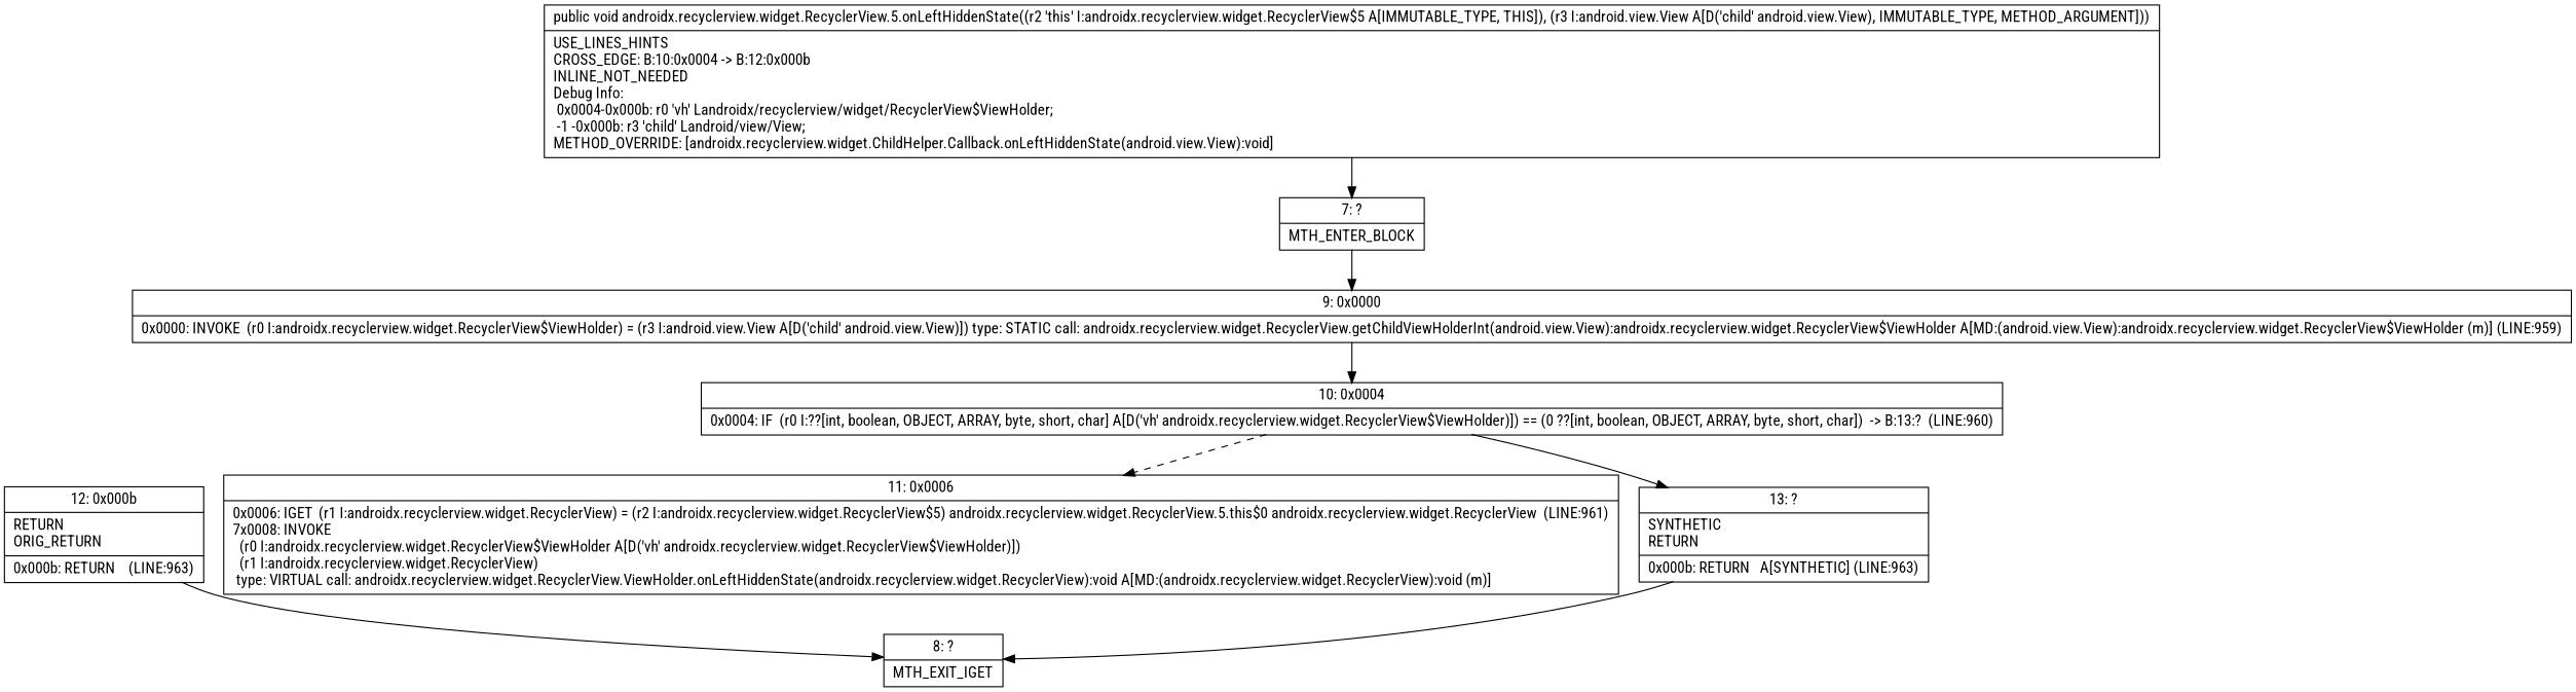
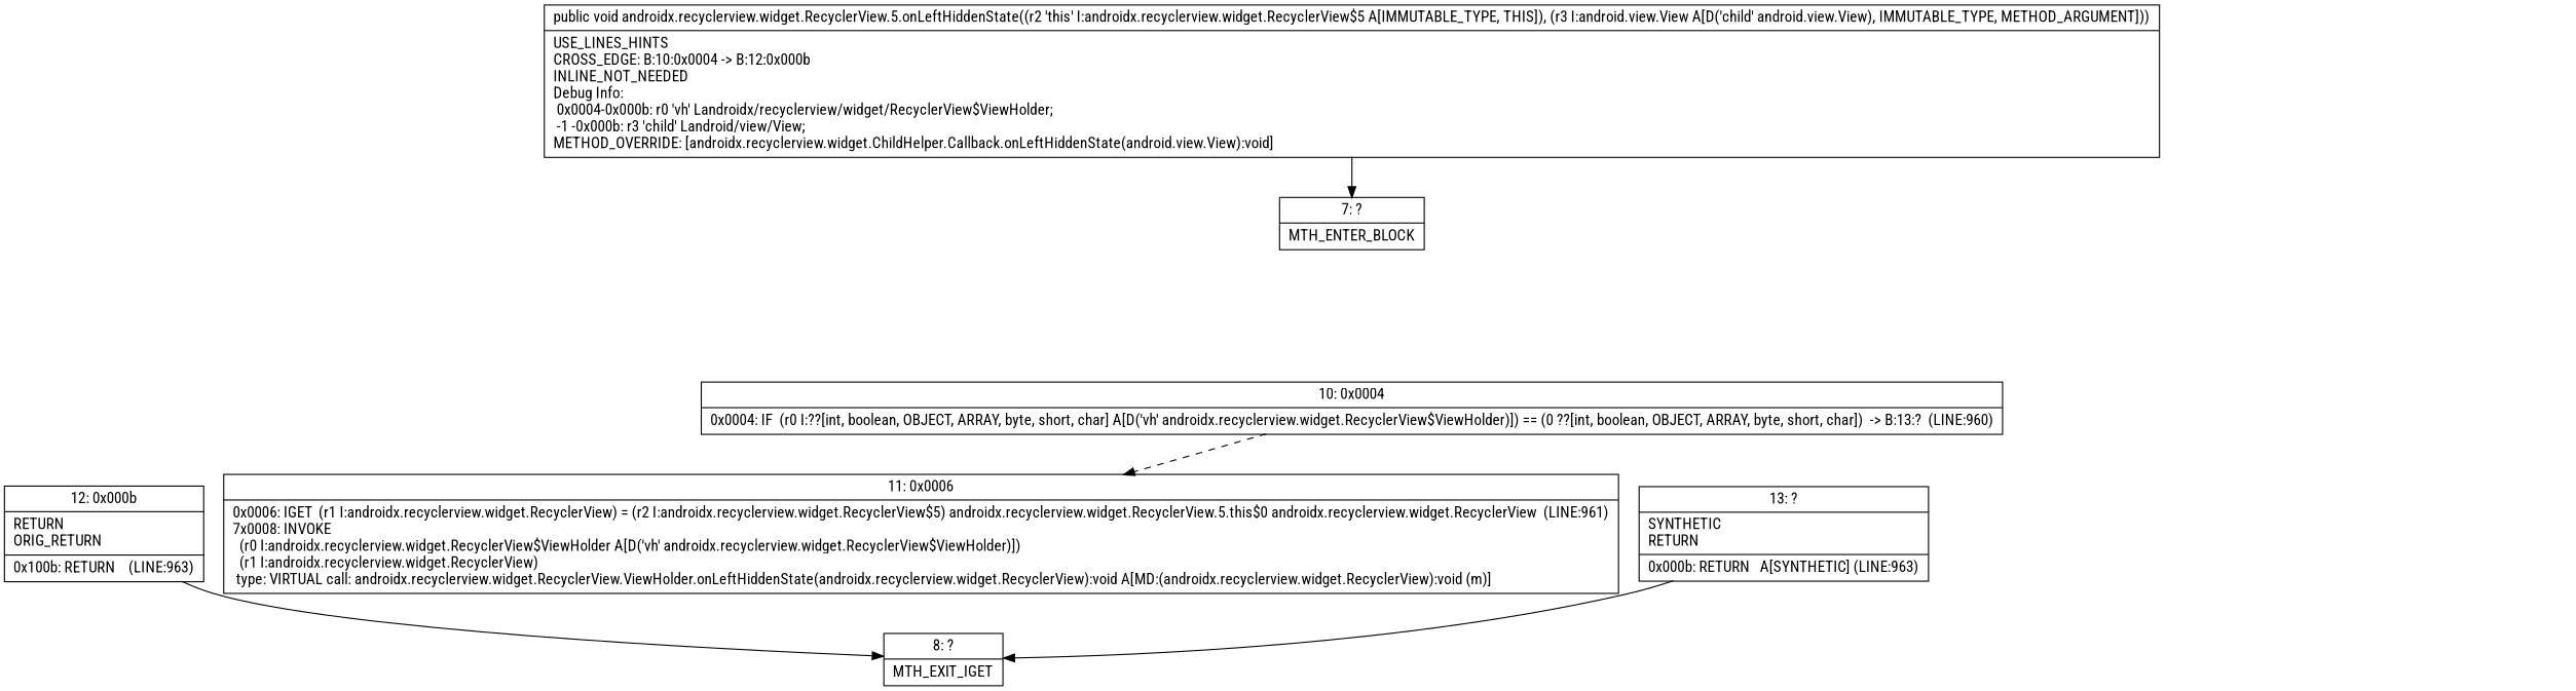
  digraph {
    fontname="Roboto Condensed"
    node [fontname="Roboto Condensed" shape=record]
    edge [fontname="Roboto Condensed"]
    n1 [label="{7\:\ ?|MTH_ENTER_BLOCK\l}"]
-   n2 [label="{9\:\ 0x0000|0x0000: INVOKE  (r0 I:androidx.recyclerview.widget.RecyclerView$ViewHolder) = (r3 I:android.view.View A[D('child' android.view.View)]) type: STATIC call: androidx.recyclerview.widget.RecyclerView.getChildViewHolderInt(android.view.View):androidx.recyclerview.widget.RecyclerView$ViewHolder A[MD:(android.view.View):androidx.recyclerview.widget.RecyclerView$ViewHolder (m)] (LINE:959)\l}"]
    n3 [label="{10\:\ 0x0004|0x0004: IF  (r0 I:??[int, boolean, OBJECT, ARRAY, byte, short, char] A[D('vh' androidx.recyclerview.widget.RecyclerView$ViewHolder)]) == (0 ??[int, boolean, OBJECT, ARRAY, byte, short, char])  \-\> B:13:?  (LINE:960)\l}"]
    n4 [label="{11\:\ 0x0006|0x0006: IGET  (r1 I:androidx.recyclerview.widget.RecyclerView) = (r2 I:androidx.recyclerview.widget.RecyclerView$5) androidx.recyclerview.widget.RecyclerView.5.this$0 androidx.recyclerview.widget.RecyclerView  (LINE:961)\l7x0008: INVOKE  \l  (r0 I:androidx.recyclerview.widget.RecyclerView$ViewHolder A[D('vh' androidx.recyclerview.widget.RecyclerView$ViewHolder)])\l  (r1 I:androidx.recyclerview.widget.RecyclerView)\l type: VIRTUAL call: androidx.recyclerview.widget.RecyclerView.ViewHolder.onLeftHiddenState(androidx.recyclerview.widget.RecyclerView):void A[MD:(androidx.recyclerview.widget.RecyclerView):void (m)]\l}"]
    n5 [label="{13\:\ ?|SYNTHETIC\lRETURN\l|0x000b: RETURN   A[SYNTHETIC] (LINE:963)\l}"]
    n6 [label="{8\:\ ?|MTH_EXIT_IGET\l}"]
-   n7 [label="{12\:\ 0x000b|RETURN\lORIG_RETURN\l|0x000b: RETURN    (LINE:963)\l}"]
+   n7 [label="{12\:\ 0x000b|RETURN\lORIG_RETURN\l|0x100b: RETURN    (LINE:963)\l}"]
    n8 [label="{public void androidx.recyclerview.widget.RecyclerView.5.onLeftHiddenState((r2 'this' I:androidx.recyclerview.widget.RecyclerView$5 A[IMMUTABLE_TYPE, THIS]), (r3 I:android.view.View A[D('child' android.view.View), IMMUTABLE_TYPE, METHOD_ARGUMENT]))  | USE_LINES_HINTS\lCROSS_EDGE: B:10:0x0004 \-\> B:12:0x000b\lINLINE_NOT_NEEDED\lDebug Info:\l  0x0004\-0x000b: r0 'vh' Landroidx\/recyclerview\/widget\/RecyclerView$ViewHolder;\l  \-1 \-0x000b: r3 'child' Landroid\/view\/View;\lMETHOD_OVERRIDE: [androidx.recyclerview.widget.ChildHelper.Callback.onLeftHiddenState(android.view.View):void]\l}"]
-   n1 -> n2
-   n2 -> n3
    n3 -> n4 [style=dashed]
-   n3 -> n5
    n5 -> n6
    n7 -> n6
    n8 -> n1
  }
